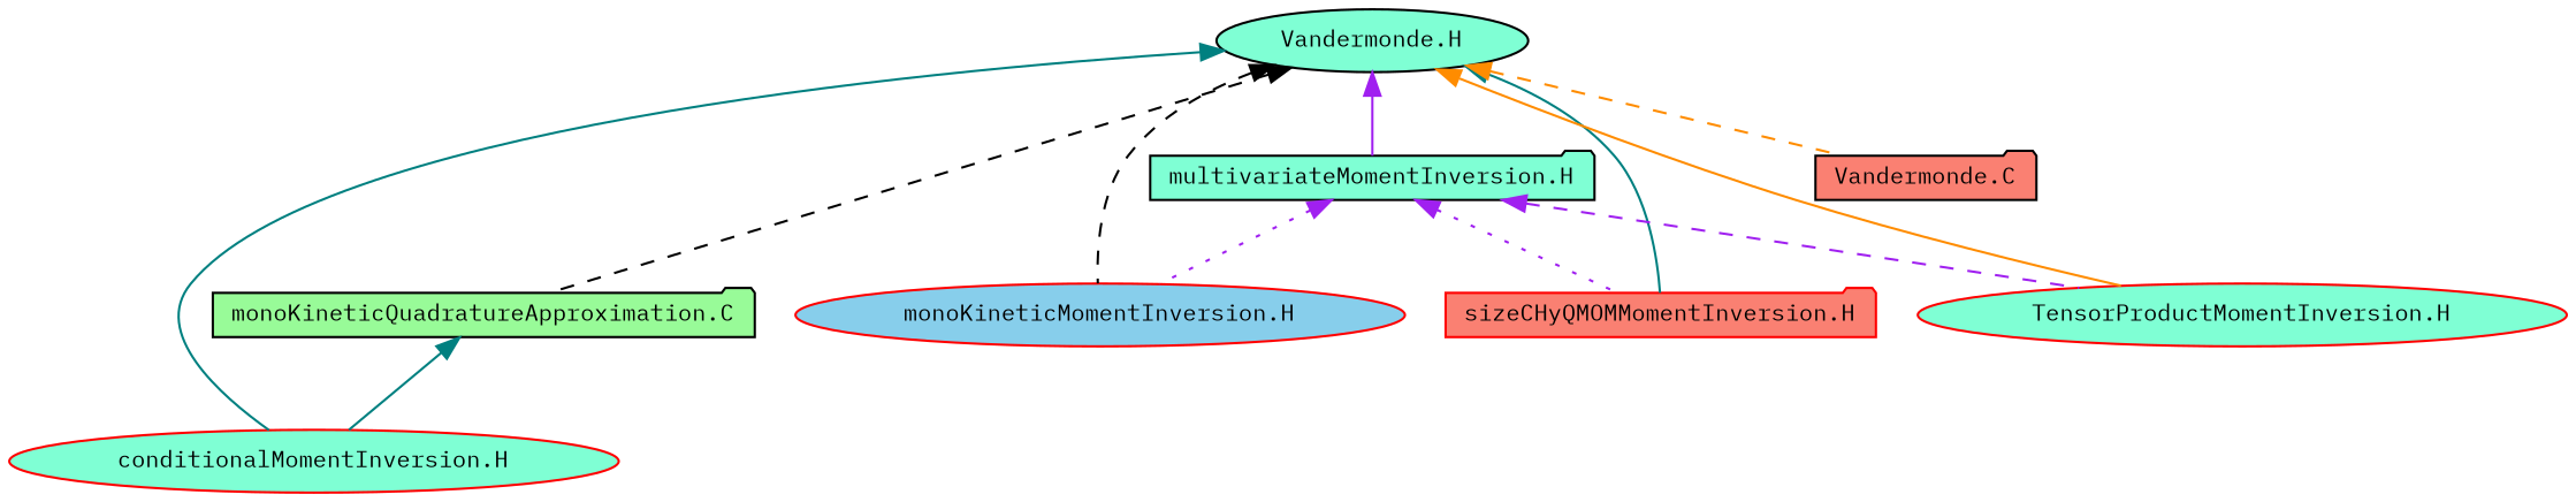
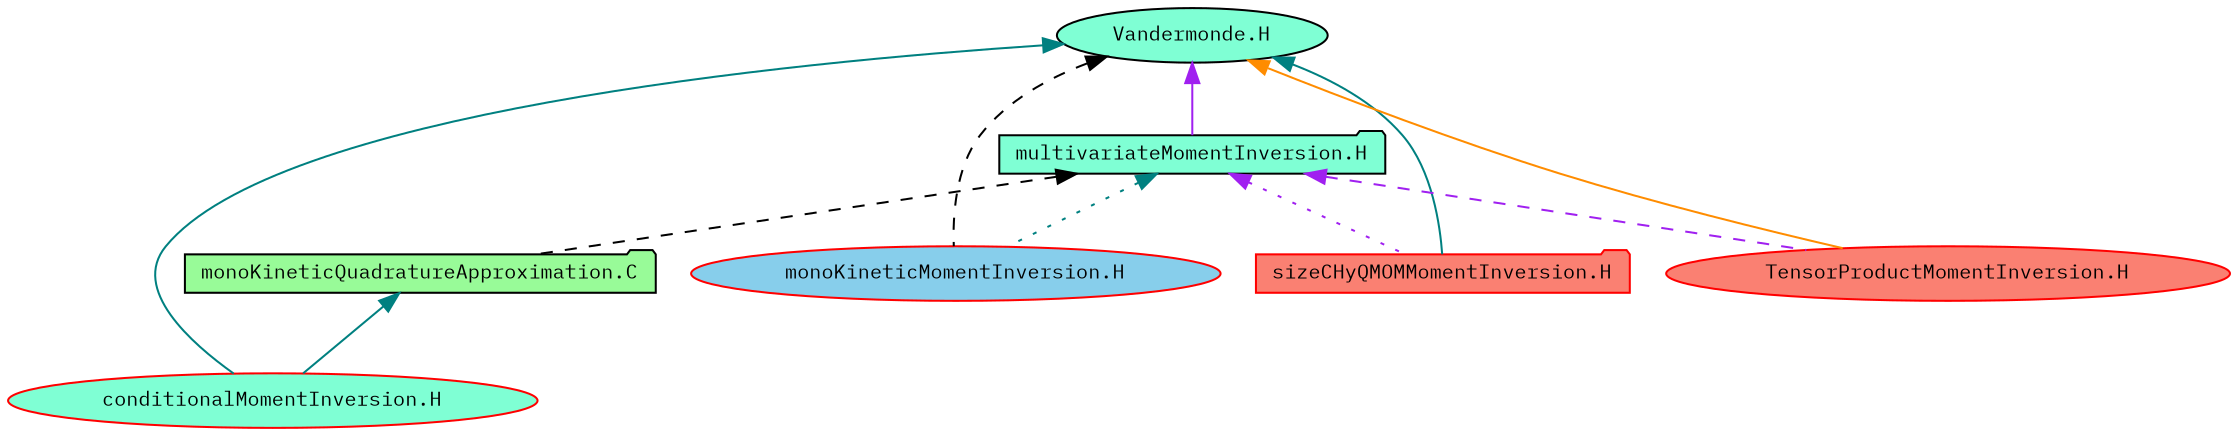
  digraph {
    fontname="IBM Plex Mono"
    node [color=black fillcolor=aquamarine fontname="IBM Plex Mono" fontsize=10 shape=ellipse style=filled]
    edge [color=purple dir=back fontname="IBM Plex Mono" fontsize=10 labelfontname=Helvetica labelfontsize=10 style=solid]
    n1 [fontcolor=black height=0.2 label="Vandermonde.H" width=0.4]
    n2 [color=red height=0.2 label="conditionalMomentInversion.H" width=0.4]
    n3 [color=red fillcolor=skyblue height=0.2 label="monoKineticMomentInversion.H" width=0.4]
    n4 [height=0.2 label="multivariateMomentInversion.H" shape=folder width=0.4]
    n5 [color=red fillcolor=salmon height=0.2 label="sizeCHyQMOMMomentInversion.H" shape=folder width=0.4]
-   n6 [color=red height=0.2 label="TensorProductMomentInversion.H" width=0.4]
+   n6 [color=red fillcolor=salmon height=0.2 label="TensorProductMomentInversion.H" width=0.4]
    n7 [fillcolor=palegreen height=0.2 label="monoKineticQuadratureApproximation.C" shape=folder width=0.4]
-   n8 [fillcolor=salmon height=0.2 label="Vandermonde.C" shape=folder width=0.4]
    n1 -> n2 [color=teal]
    n1 -> n3 [color=black style=dashed]
    n1 -> n4
    n1 -> n5 [color=teal]
    n1 -> n6 [color=darkorange]
-   n1 -> n7 [color=black style=dashed]
-   n1 -> n8 [color=darkorange style=dashed]
-   n4 -> n3 [style=dotted]
+   n4 -> n7 [color=black style=dashed]
+   n4 -> n3 [color=teal style=dotted]
    n4 -> n5 [style=dotted]
    n4 -> n6 [style=dashed]
    n7 -> n2 [color=teal]
  }
